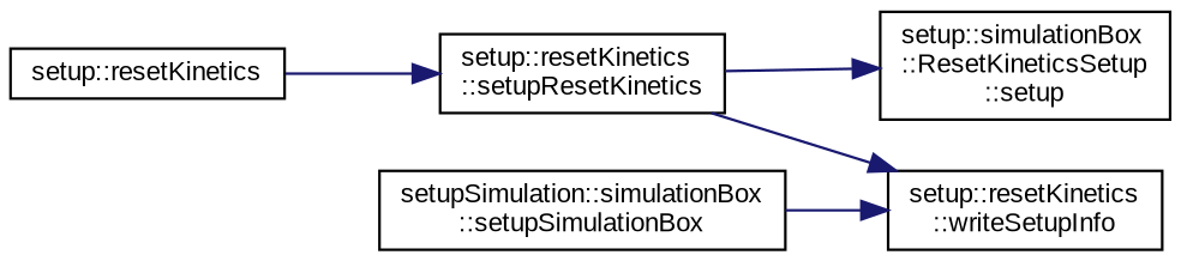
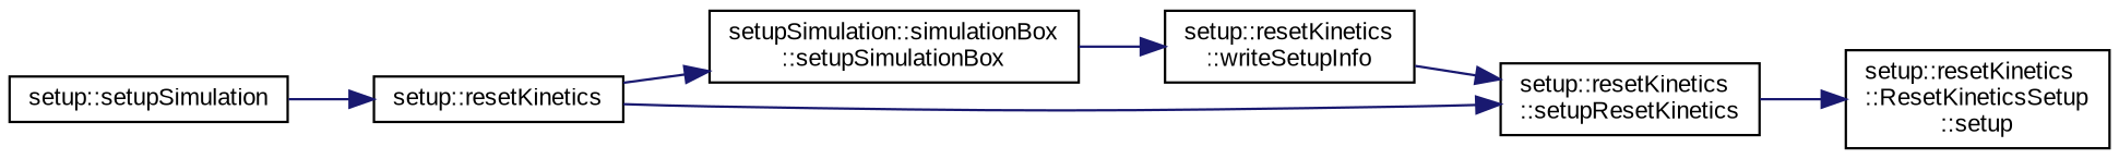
  digraph {
    fontname="Liberation Sans"
    rankdir=RL
    node [color=black fillcolor=white fontname="Liberation Sans" fontsize=10 shape=record style=filled]
    edge [color=midnightblue dir=back fontname="Liberation Sans" fontsize=10 labelfontname=Helvetica labelfontsize=10 style=solid]
-   n1 [height=0.2 label="setup::simulationBox\l::ResetKineticsSetup\l::setup" width=0.4]
+   n1 [height=0.2 label="setup::resetKinetics\l::ResetKineticsSetup\l::setup" width=0.4]
    n2 [height=0.2 label="setup::resetKinetics\l::setupResetKinetics" width=0.4]
    n3 [height=0.2 label="setup::resetKinetics\l::writeSetupInfo" width=0.4]
    n4 [height=0.2 label="setupSimulation::simulationBox\l::setupSimulationBox" width=0.4]
    n5 [height=0.2 label="setup::resetKinetics" width=0.4]
+   n6 [height=0.2 label="setup::setupSimulation" width=0.4]
    n1 -> n2
    n2 -> n5
-   n3 -> n2
+   n2 -> n3
    n3 -> n4
+   n4 -> n5
+   n5 -> n6
  }
